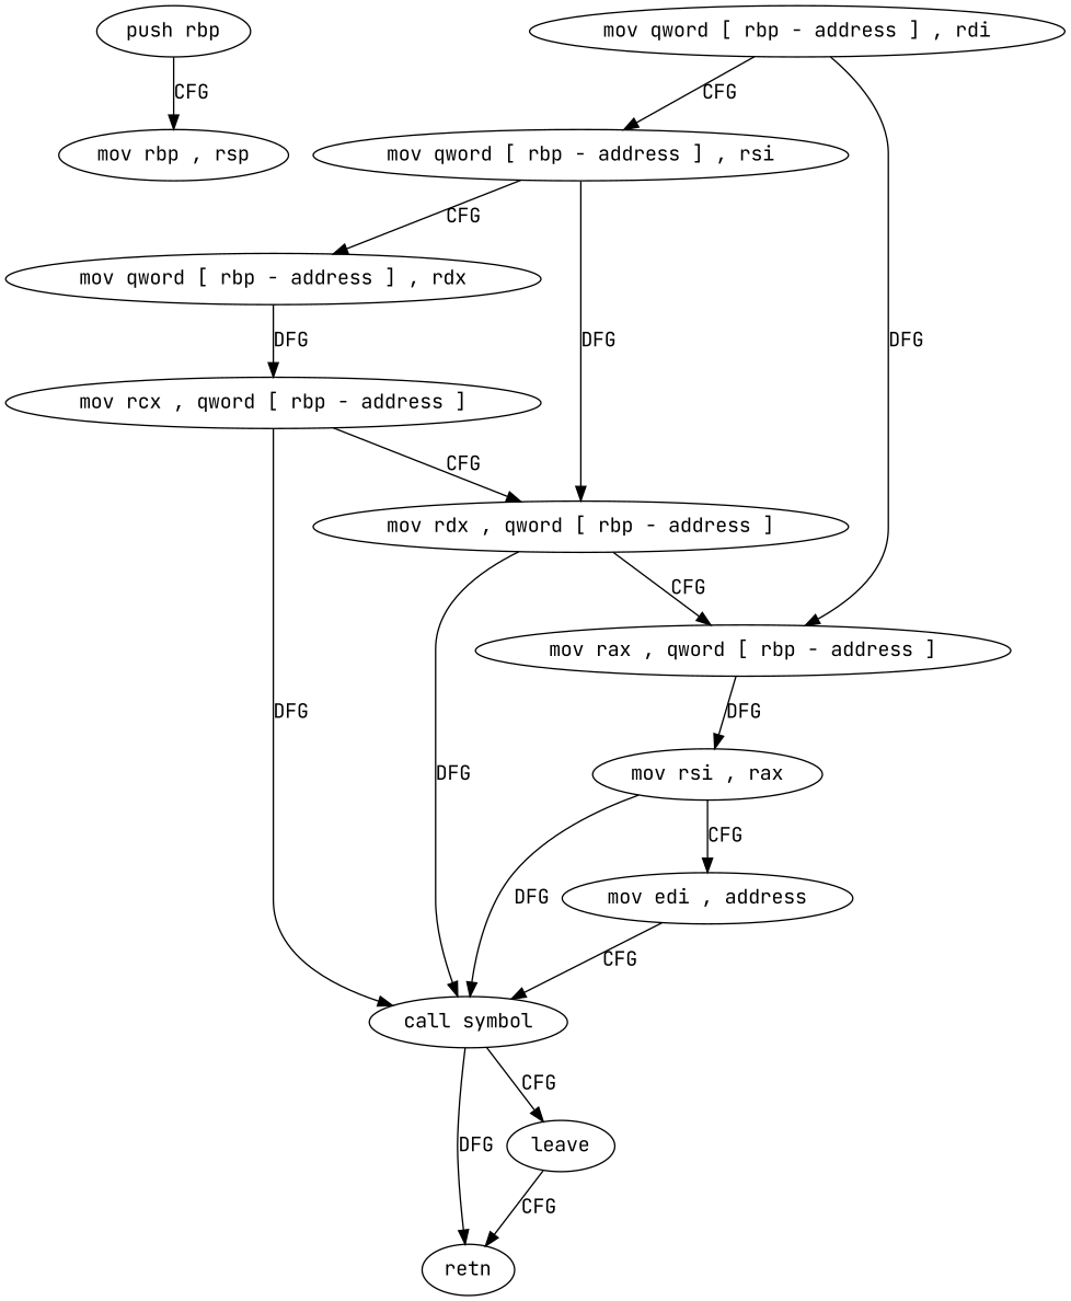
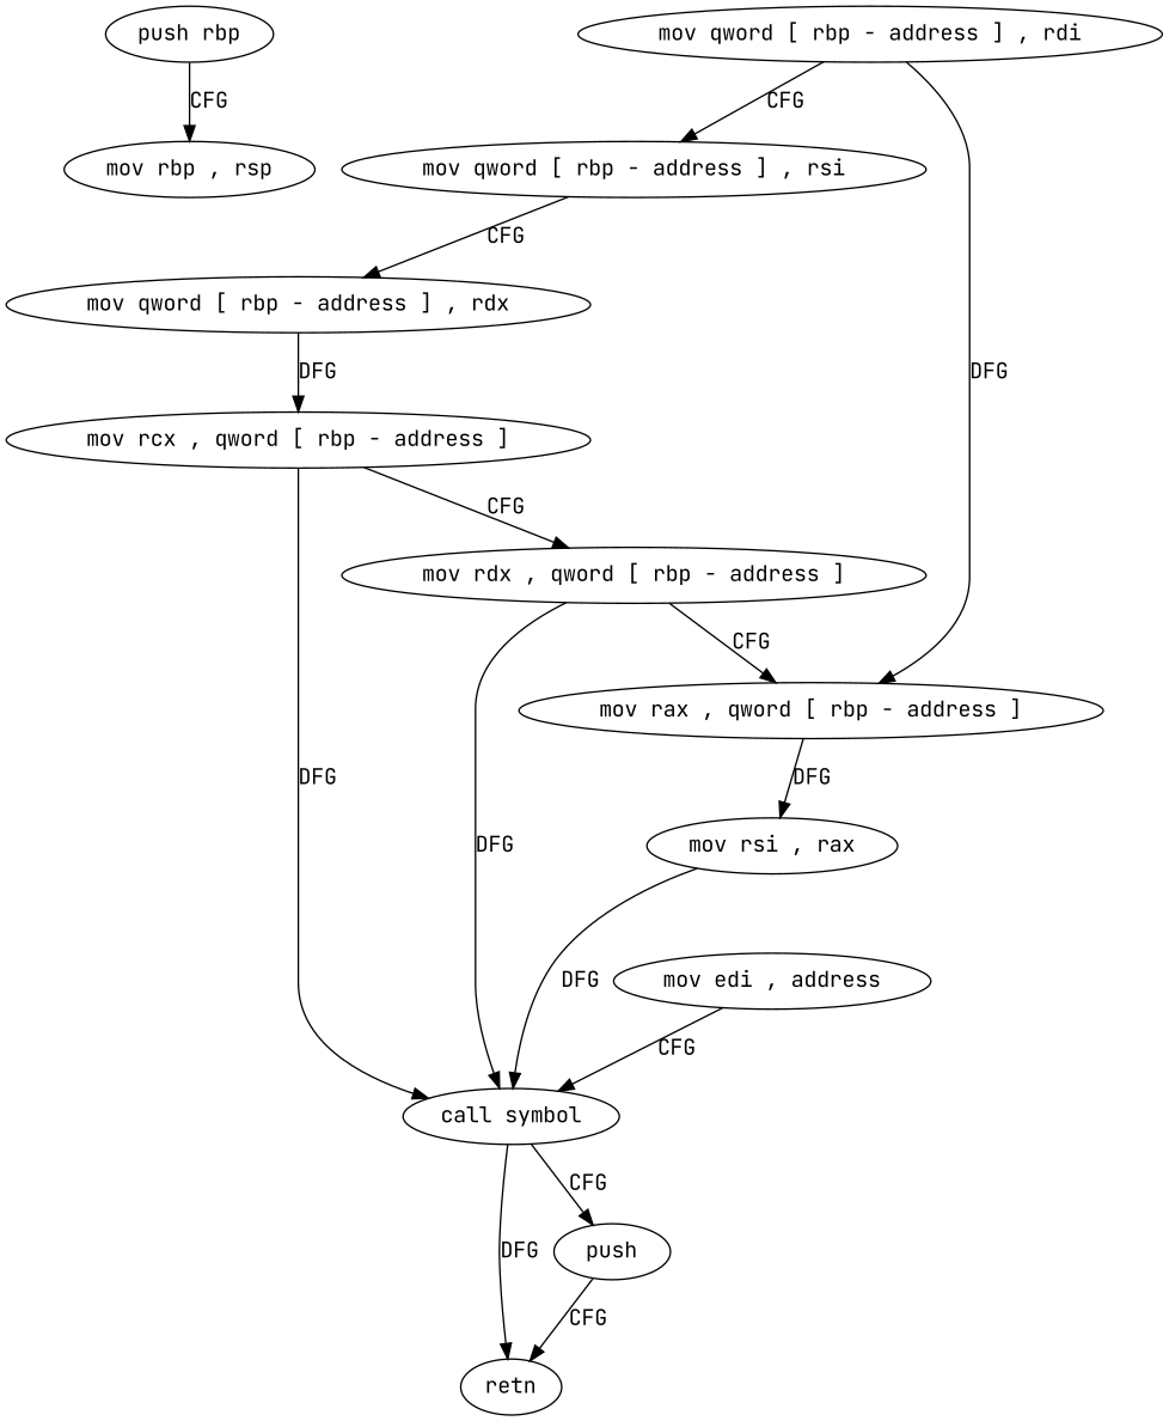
  digraph {
    fontname="JetBrains Mono"
    node [fontname="JetBrains Mono"]
    edge [fontname="JetBrains Mono"]
    n1 [label="push rbp"]
    n2 [label="mov rbp , rsp"]
    n3 [label="mov qword [ rbp - address ] , rdi"]
    n4 [label="mov qword [ rbp - address ] , rsi"]
    n5 [label="mov rax , qword [ rbp - address ]"]
    n6 [label="mov qword [ rbp - address ] , rdx"]
    n7 [label="mov rdx , qword [ rbp - address ]"]
    n8 [label="mov rsi , rax"]
    n9 [label="mov rcx , qword [ rbp - address ]"]
    n10 [label="call symbol"]
-   n11 [label=leave]
+   n11 [label=push]
    n12 [label=retn]
    n13 [label="mov edi , address"]
    n1 -> n2 [label=CFG]
    n3 -> n4 [label=CFG]
    n3 -> n5 [label=DFG]
    n4 -> n6 [label=CFG]
-   n4 -> n7 [label=DFG]
    n5 -> n8 [label=DFG]
    n6 -> n9 [label=DFG]
    n7 -> n5 [label=CFG]
    n7 -> n10 [label=DFG]
    n8 -> n10 [label=DFG]
-   n8 -> n13 [label=CFG]
    n9 -> n7 [label=CFG]
    n9 -> n10 [label=DFG]
    n10 -> n11 [label=CFG]
    n10 -> n12 [label=DFG]
    n11 -> n12 [label=CFG]
    n13 -> n10 [label=CFG]
  }
